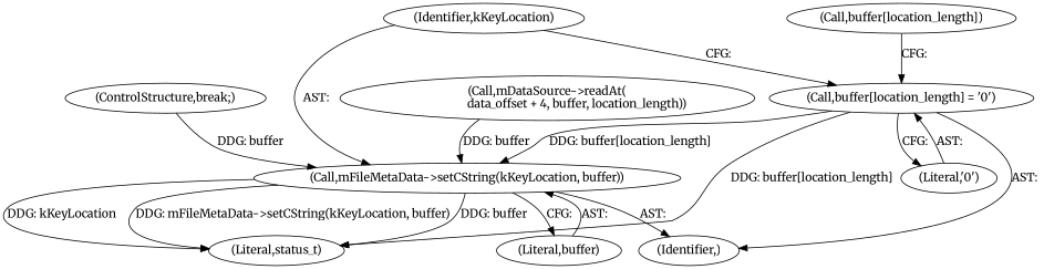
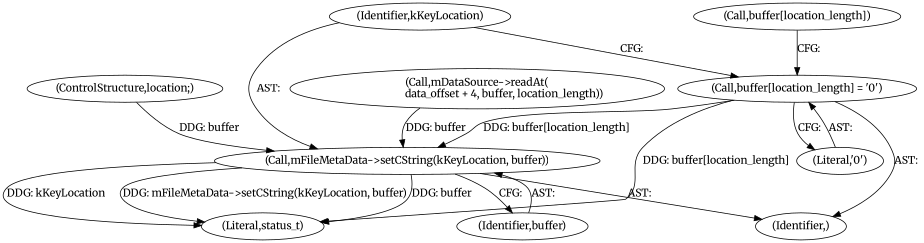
  digraph {
    fontname=Merriweather
    node [fontname=Merriweather]
    edge [fontname=Merriweather]
    n1 [label="(Call,buffer[location_length] = '\0')"]
    n2 [label="(Call,mFileMetaData->setCString(kKeyLocation, buffer))"]
    n3 [label="(Identifier,)"]
    n4 [label="(Literal,status_t)"]
    n5 [label="(Literal,'\0')"]
-   n6 [label="(Literal,buffer)"]
+   n6 [label="(Identifier,buffer)"]
    n7 [label="(Call,buffer[location_length])"]
    n8 [label="(Call,mDataSource->readAt(\n                        data_offset + 4, buffer, location_length))"]
-   n9 [label="(ControlStructure,break;)"]
+   n9 [label="(ControlStructure,location;)"]
    n10 [label="(Identifier,kKeyLocation)"]
    n1 -> n2 [label="DDG: buffer[location_length]"]
    n1 -> n3 [label="AST: "]
    n1 -> n4 [label="DDG: buffer[location_length]"]
    n1 -> n5 [label="CFG: "]
    n2 -> n3 [label="AST: "]
    n2 -> n4 [label="DDG: kKeyLocation"]
    n2 -> n4 [label="DDG: mFileMetaData->setCString(kKeyLocation, buffer)"]
    n2 -> n4 [label="DDG: buffer"]
    n2 -> n6 [label="CFG: "]
    n5 -> n1 [label="AST: "]
    n6 -> n2 [label="AST: "]
    n7 -> n1 [label="CFG: "]
    n8 -> n2 [label="DDG: buffer"]
    n9 -> n2 [label="DDG: buffer"]
    n10 -> n1 [label="CFG: "]
    n10 -> n2 [label="AST: "]
  }
